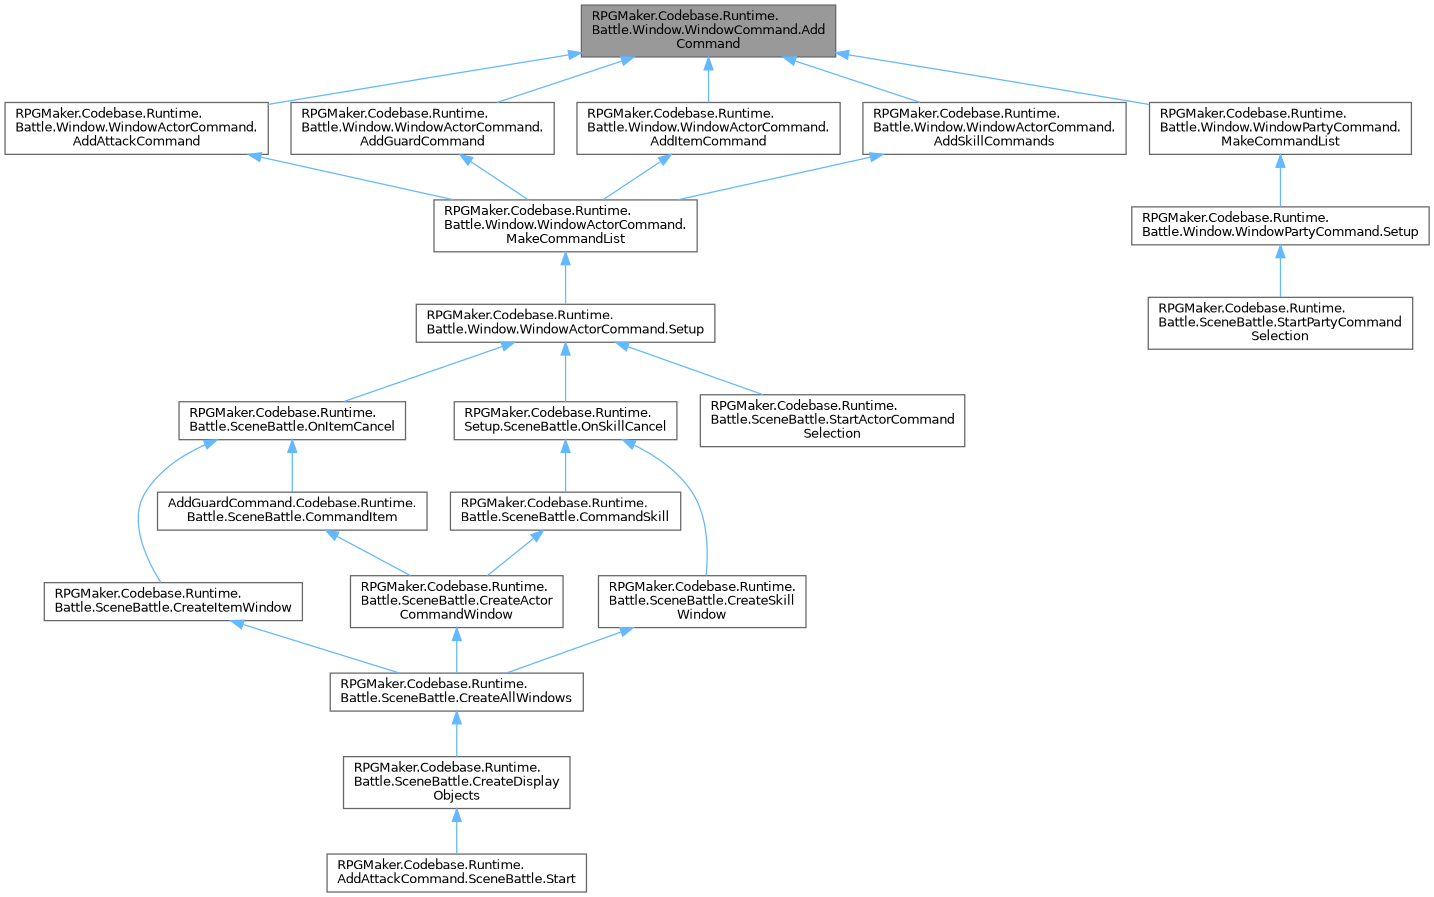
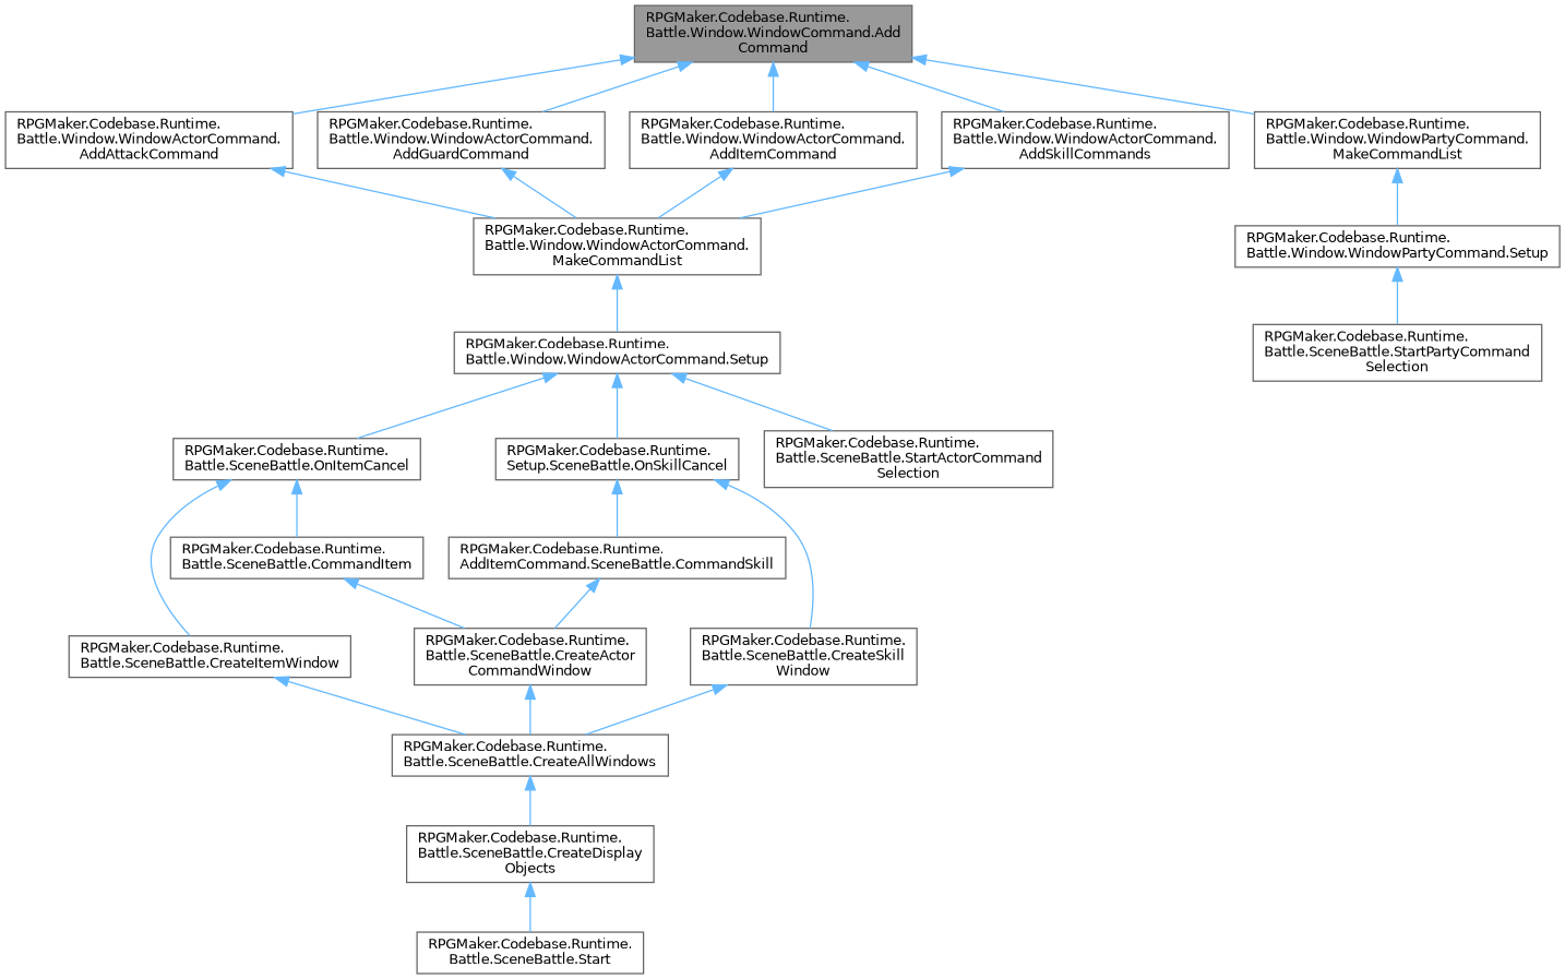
  digraph {
    rankdir=TB
    node [color=grey40 fillcolor=white fontname=Helvetica fontsize=10 shape=box style=filled]
    edge [color=steelblue1 dir=back fontname=Helvetica fontsize=10 labelfontname=Helvetica labelfontsize=10 style=solid]
    n1 [color=gray40 fillcolor=grey60 fontcolor=black height=0.2 label="RPGMaker.Codebase.Runtime.\lBattle.Window.WindowCommand.Add\lCommand" width=0.4]
    n2 [height=0.2 label="RPGMaker.Codebase.Runtime.\lBattle.Window.WindowActorCommand.\lAddAttackCommand" width=0.4]
    n3 [height=0.2 label="RPGMaker.Codebase.Runtime.\lBattle.Window.WindowActorCommand.\lAddGuardCommand" width=0.4]
    n4 [height=0.2 label="RPGMaker.Codebase.Runtime.\lBattle.Window.WindowActorCommand.\lAddItemCommand" width=0.4]
    n5 [height=0.2 label="RPGMaker.Codebase.Runtime.\lBattle.Window.WindowActorCommand.\lAddSkillCommands" width=0.4]
    n6 [height=0.2 label="RPGMaker.Codebase.Runtime.\lBattle.Window.WindowPartyCommand.\lMakeCommandList" width=0.4]
    n7 [height=0.2 label="RPGMaker.Codebase.Runtime.\lBattle.Window.WindowActorCommand.\lMakeCommandList" width=0.4]
    n8 [height=0.2 label="RPGMaker.Codebase.Runtime.\lBattle.Window.WindowPartyCommand.Setup" width=0.4]
    n9 [height=0.2 label="RPGMaker.Codebase.Runtime.\lBattle.Window.WindowActorCommand.Setup" width=0.4]
    n10 [height=0.2 label="RPGMaker.Codebase.Runtime.\lBattle.SceneBattle.OnItemCancel" width=0.4]
    n11 [height=0.2 label="RPGMaker.Codebase.Runtime.\lSetup.SceneBattle.OnSkillCancel" width=0.4]
    n12 [height=0.2 label="RPGMaker.Codebase.Runtime.\lBattle.SceneBattle.StartActorCommand\lSelection" width=0.4]
-   n13 [height=0.2 label="AddGuardCommand.Codebase.Runtime.\lBattle.SceneBattle.CommandItem" width=0.4]
+   n13 [height=0.2 label="RPGMaker.Codebase.Runtime.\lBattle.SceneBattle.CommandItem" width=0.4]
    n14 [height=0.2 label="RPGMaker.Codebase.Runtime.\lBattle.SceneBattle.CreateItemWindow" width=0.4]
-   n15 [height=0.2 label="RPGMaker.Codebase.Runtime.\lBattle.SceneBattle.CommandSkill" width=0.4]
+   n15 [height=0.2 label="RPGMaker.Codebase.Runtime.\lAddItemCommand.SceneBattle.CommandSkill" width=0.4]
    n16 [height=0.2 label="RPGMaker.Codebase.Runtime.\lBattle.SceneBattle.CreateSkill\lWindow" width=0.4]
    n17 [height=0.2 label="RPGMaker.Codebase.Runtime.\lBattle.SceneBattle.CreateActor\lCommandWindow" width=0.4]
    n18 [height=0.2 label="RPGMaker.Codebase.Runtime.\lBattle.SceneBattle.CreateAllWindows" width=0.4]
    n19 [height=0.2 label="RPGMaker.Codebase.Runtime.\lBattle.SceneBattle.CreateDisplay\lObjects" width=0.4]
-   n20 [height=0.2 label="RPGMaker.Codebase.Runtime.\lAddAttackCommand.SceneBattle.Start" width=0.4]
+   n20 [height=0.2 label="RPGMaker.Codebase.Runtime.\lBattle.SceneBattle.Start" width=0.4]
    n21 [height=0.2 label="RPGMaker.Codebase.Runtime.\lBattle.SceneBattle.StartPartyCommand\lSelection" width=0.4]
    n1 -> n2
    n1 -> n3
    n1 -> n4
    n1 -> n5
    n1 -> n6
    n2 -> n7
    n3 -> n7
    n4 -> n7
    n5 -> n7
    n6 -> n8
    n7 -> n9
    n8 -> n21
    n9 -> n10
    n9 -> n11
    n9 -> n12
    n10 -> n13
    n10 -> n14
    n11 -> n15
    n11 -> n16
    n13 -> n17
    n14 -> n18
    n15 -> n17
    n16 -> n18
    n17 -> n18
    n18 -> n19
    n19 -> n20
  }
